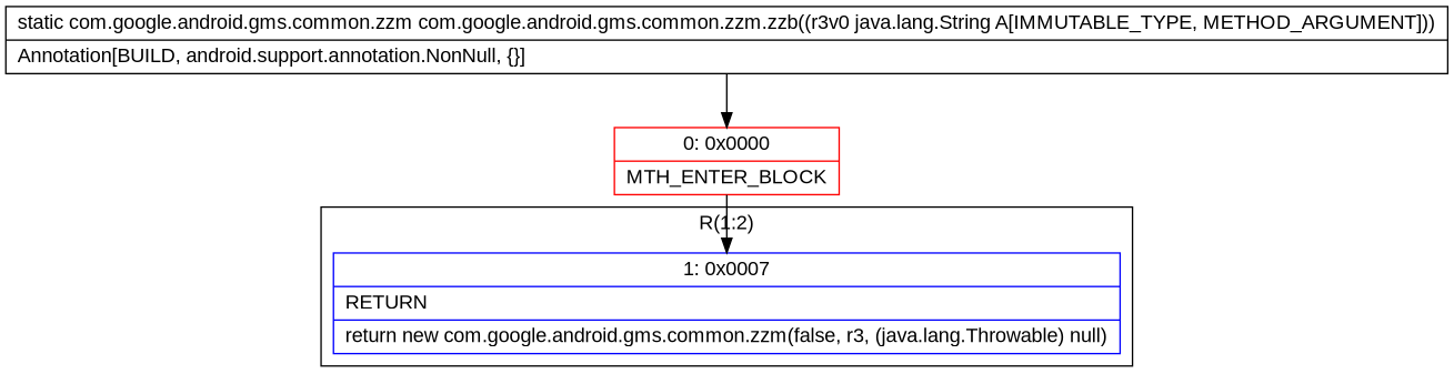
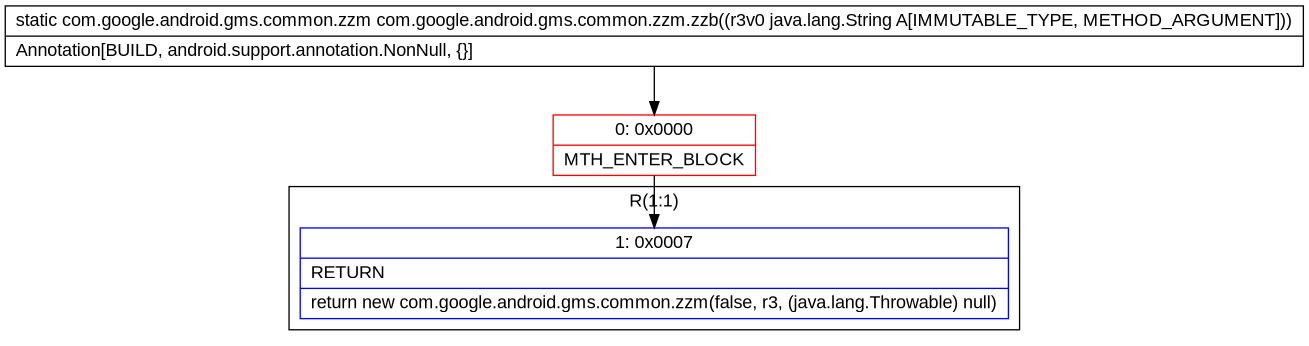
  digraph {
    fontname="Liberation Sans"
    node [shape=record fontname="Liberation Sans"]
    edge [fontname="Liberation Sans"]
    n1 [color=blue label="{1\:\ 0x0007|RETURN\l|return new com.google.android.gms.common.zzm(false, r3, (java.lang.Throwable) null)\l}"]
    n2 [color=red label="{0\:\ 0x0000|MTH_ENTER_BLOCK\l}"]
    n3 [label="{static com.google.android.gms.common.zzm com.google.android.gms.common.zzm.zzb((r3v0 java.lang.String A[IMMUTABLE_TYPE, METHOD_ARGUMENT]))  | Annotation[BUILD, android.support.annotation.NonNull, \{\}]\l}"]
    subgraph cluster_1 {
-     label="R(1:2)"
+     label="R(1:1)"
      n1
    }
    n2 -> n1
    n3 -> n2
  }
